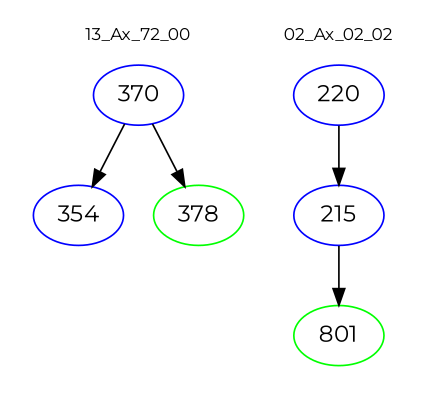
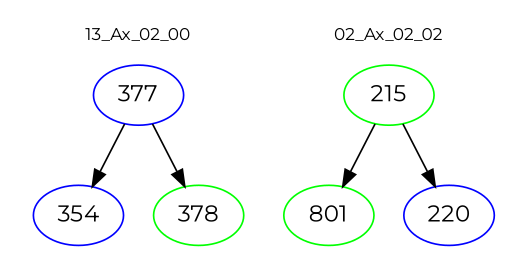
  digraph {
    fontname=Montserrat
    node [color=blue fontname=Montserrat]
    edge [color=black fontname=Montserrat]
-   n1 [label=370]
+   n1 [label=377]
    n2 [label=354]
    n3 [color=green label=378]
-   n4 [label=215]
+   n4 [color=green label=215]
    n5 [color=green label=801]
    n6 [label=220]
    subgraph cluster_1 {
      color=white
      fontsize=10
-     label="13_Ax_72_00"
+     label="13_Ax_02_00"
      n1
      n2
      n3
    }
    subgraph cluster_2 {
      color=white
      fontsize=10
      label="02_Ax_02_02"
      n4
      n5
      n6
    }
    n1 -> n2
    n1 -> n3
    n4 -> n5
-   n6 -> n4
+   n4 -> n6
  }
